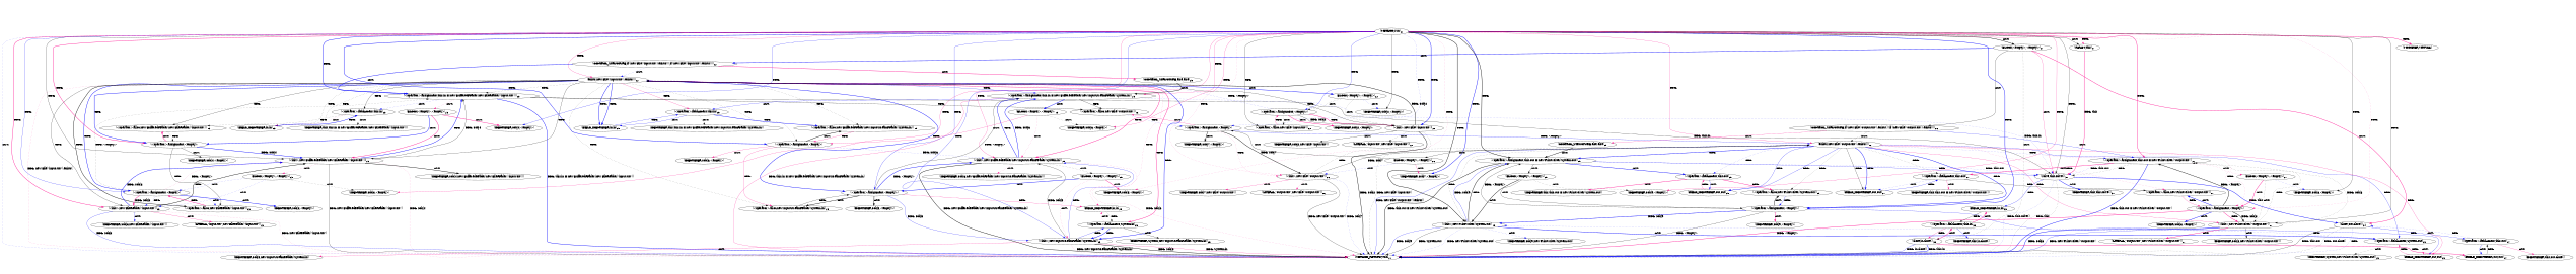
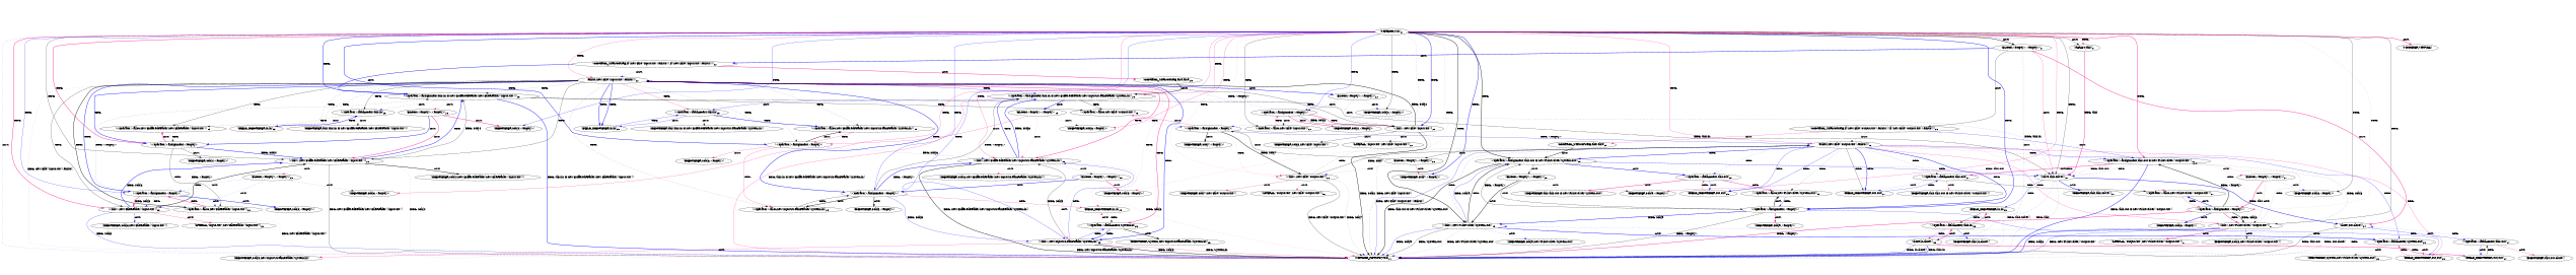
  digraph {
    edge [color=blue style=solid]
    n1 [label=<(METHOD,run)<SUB>21</SUB>>]
    n2 [label=<(PARAM,this)<SUB>21</SUB>>]
    n3 [label=<(BLOCK,&lt;empty&gt;,&lt;empty&gt;)<SUB>21</SUB>>]
    n4 [label=<(exists,new File(&quot;input.txt&quot;).exists())<SUB>22</SUB>>]
    n5 [label=<(&lt;operator&gt;.assignment,&lt;empty&gt;)>]
    n6 [label=<(&lt;operator&gt;.alloc,new File(&quot;input.txt&quot;))<SUB>22</SUB>>]
    n7 [label=<(&lt;init&gt;,new File(&quot;input.txt&quot;))<SUB>22</SUB>>]
    n8 [label=<(IDENTIFIER,$obj2,&lt;empty&gt;)>]
    n9 [label=<(&lt;operator&gt;.assignment,this.in = new BufferedReader(new FileReader(&quot;input.txt&quot;)))<SUB>23</SUB>>]
    n10 [label=<(&lt;operator&gt;.assignment,&lt;empty&gt;)>]
    n11 [label=<(&lt;init&gt;,new BufferedReader(new FileReader(&quot;input.txt&quot;)))<SUB>23</SUB>>]
    n12 [label=<(&lt;operator&gt;.assignment,&lt;empty&gt;)>]
    n13 [label=<(&lt;init&gt;,new FileReader(&quot;input.txt&quot;))<SUB>23</SUB>>]
    n14 [label=<(IDENTIFIER,$obj3,&lt;empty&gt;)>]
    n15 [label=<(IDENTIFIER,$obj4,&lt;empty&gt;)>]
    n16 [label=<(&lt;operator&gt;.assignment,this.in = new BufferedReader(new InputStreamReader(System.in)))<SUB>25</SUB>>]
    n17 [label=<(&lt;operator&gt;.assignment,&lt;empty&gt;)>]
    n18 [label=<(&lt;init&gt;,new BufferedReader(new InputStreamReader(System.in)))<SUB>25</SUB>>]
    n19 [label=<(&lt;operator&gt;.assignment,&lt;empty&gt;)>]
    n20 [label=<(&lt;init&gt;,new InputStreamReader(System.in))<SUB>25</SUB>>]
    n21 [label=<(IDENTIFIER,$obj5,&lt;empty&gt;)>]
    n22 [label=<(IDENTIFIER,$obj6,&lt;empty&gt;)>]
    n23 [label=<(exists,new File(&quot;output.txt&quot;).exists())<SUB>26</SUB>>]
    n24 [label=<(&lt;operator&gt;.assignment,&lt;empty&gt;)>]
    n25 [label=<(&lt;init&gt;,new File(&quot;output.txt&quot;))<SUB>26</SUB>>]
    n26 [label=<(IDENTIFIER,$obj7,&lt;empty&gt;)>]
    n27 [label=<(&lt;operator&gt;.assignment,this.out = new PrintWriter(&quot;output.txt&quot;))<SUB>27</SUB>>]
    n28 [label=<(&lt;operator&gt;.assignment,&lt;empty&gt;)>]
    n29 [label=<(&lt;init&gt;,new PrintWriter(&quot;output.txt&quot;))<SUB>27</SUB>>]
    n30 [label=<(IDENTIFIER,$obj8,&lt;empty&gt;)>]
    n31 [label=<(&lt;operator&gt;.assignment,this.out = new PrintWriter(System.out))<SUB>29</SUB>>]
    n32 [label=<(&lt;operator&gt;.assignment,&lt;empty&gt;)>]
    n33 [label=<(&lt;init&gt;,new PrintWriter(System.out))<SUB>29</SUB>>]
    n34 [label=<(IDENTIFIER,$obj9,&lt;empty&gt;)>]
    n35 [label=<(solve,this.solve())<SUB>31</SUB>>]
    n36 [label=<(MODIFIER,VIRTUAL)>]
    n37 [label=<(METHOD_RETURN,void)<SUB>21</SUB>>]
    n38 [label=<(CONTROL_STRUCTURE,if (new File(&quot;input.txt&quot;).exists()),if (new File(&quot;input.txt&quot;).exists()))<SUB>22</SUB>>]
    n39 [label=<(CONTROL_STRUCTURE,if (new File(&quot;output.txt&quot;).exists()),if (new File(&quot;output.txt&quot;).exists()))<SUB>26</SUB>>]
    n40 [label=<(close,in.close())<SUB>33</SUB>>]
    n41 [label=<(close,out.close())<SUB>34</SUB>>]
    n42 [label=<(BLOCK,&lt;empty&gt;,&lt;empty&gt;)<SUB>22</SUB>>]
    n43 [label=<(&lt;operator&gt;.fieldAccess,this.in)<SUB>23</SUB>>]
    n44 [label=<(FIELD_IDENTIFIER,in,in)<SUB>23</SUB>>]
    n45 [label=<(&lt;operator&gt;.alloc,new BufferedReader(new FileReader(&quot;input.txt&quot;)))<SUB>23</SUB>>]
    n46 [label=<(&lt;operator&gt;.alloc,new FileReader(&quot;input.txt&quot;))<SUB>23</SUB>>]
    n47 [label=<(&lt;operator&gt;.fieldAccess,this.in)<SUB>25</SUB>>]
    n48 [label=<(FIELD_IDENTIFIER,in,in)<SUB>25</SUB>>]
    n49 [label=<(&lt;operator&gt;.alloc,new BufferedReader(new InputStreamReader(System.in)))<SUB>25</SUB>>]
    n50 [label=<(&lt;operator&gt;.alloc,new InputStreamReader(System.in))<SUB>25</SUB>>]
    n51 [label=<(&lt;operator&gt;.fieldAccess,System.in)<SUB>25</SUB>>]
    n52 [label=<(FIELD_IDENTIFIER,in,in)<SUB>25</SUB>>]
    n53 [label=<(IDENTIFIER,$obj2,&lt;empty&gt;)>]
    n54 [label=<(IDENTIFIER,$obj2,new File(&quot;input.txt&quot;))>]
    n55 [label=<(LITERAL,&quot;input.txt&quot;,new File(&quot;input.txt&quot;))<SUB>22</SUB>>]
    n56 [label=<(BLOCK,&lt;empty&gt;,&lt;empty&gt;)<SUB>23</SUB>>]
    n57 [label=<(&lt;operator&gt;.alloc,new File(&quot;output.txt&quot;))<SUB>26</SUB>>]
    n58 [label=<(IDENTIFIER,$obj4,&lt;empty&gt;)>]
    n59 [label=<(IDENTIFIER,$obj4,new BufferedReader(new FileReader(&quot;input.txt&quot;)))>]
    n60 [label=<(BLOCK,&lt;empty&gt;,&lt;empty&gt;)<SUB>23</SUB>>]
    n61 [label=<(IDENTIFIER,$obj3,&lt;empty&gt;)>]
    n62 [label=<(IDENTIFIER,$obj3,new FileReader(&quot;input.txt&quot;))>]
    n63 [label=<(LITERAL,&quot;input.txt&quot;,new FileReader(&quot;input.txt&quot;))<SUB>23</SUB>>]
    n64 [label=<(BLOCK,&lt;empty&gt;,&lt;empty&gt;)<SUB>25</SUB>>]
    n65 [label=<(IDENTIFIER,$obj6,&lt;empty&gt;)>]
    n66 [label=<(IDENTIFIER,$obj6,new BufferedReader(new InputStreamReader(System.in)))>]
    n67 [label=<(BLOCK,&lt;empty&gt;,&lt;empty&gt;)<SUB>25</SUB>>]
    n68 [label=<(IDENTIFIER,$obj5,&lt;empty&gt;)>]
    n69 [label=<(IDENTIFIER,$obj5,new InputStreamReader(System.in))>]
    n70 [label=<(BLOCK,&lt;empty&gt;,&lt;empty&gt;)<SUB>26</SUB>>]
    n71 [label=<(&lt;operator&gt;.fieldAccess,this.out)<SUB>27</SUB>>]
    n72 [label=<(FIELD_IDENTIFIER,out,out)<SUB>27</SUB>>]
    n73 [label=<(&lt;operator&gt;.alloc,new PrintWriter(&quot;output.txt&quot;))<SUB>27</SUB>>]
    n74 [label=<(&lt;operator&gt;.fieldAccess,this.out)<SUB>29</SUB>>]
    n75 [label=<(FIELD_IDENTIFIER,out,out)<SUB>29</SUB>>]
    n76 [label=<(&lt;operator&gt;.alloc,new PrintWriter(System.out))<SUB>29</SUB>>]
    n77 [label=<(&lt;operator&gt;.fieldAccess,System.out)<SUB>29</SUB>>]
    n78 [label=<(FIELD_IDENTIFIER,out,out)<SUB>29</SUB>>]
    n79 [label=<(IDENTIFIER,$obj7,&lt;empty&gt;)>]
    n80 [label=<(IDENTIFIER,$obj7,new File(&quot;output.txt&quot;))>]
    n81 [label=<(LITERAL,&quot;output.txt&quot;,new File(&quot;output.txt&quot;))<SUB>26</SUB>>]
    n82 [label=<(BLOCK,&lt;empty&gt;,&lt;empty&gt;)<SUB>27</SUB>>]
    n83 [label=<(IDENTIFIER,$obj8,&lt;empty&gt;)>]
    n84 [label=<(IDENTIFIER,$obj8,new PrintWriter(&quot;output.txt&quot;))>]
    n85 [label=<(LITERAL,&quot;output.txt&quot;,new PrintWriter(&quot;output.txt&quot;))<SUB>27</SUB>>]
    n86 [label=<(BLOCK,&lt;empty&gt;,&lt;empty&gt;)<SUB>29</SUB>>]
    n87 [label=<(IDENTIFIER,$obj9,&lt;empty&gt;)>]
    n88 [label=<(IDENTIFIER,$obj9,new PrintWriter(System.out))>]
    n89 [label=<(IDENTIFIER,this,this.solve())<SUB>31</SUB>>]
    n90 [label=<(FIELD_IDENTIFIER,in,in)<SUB>33</SUB>>]
    n91 [label=<(CONTROL_STRUCTURE,else,else)<SUB>25</SUB>>]
    n92 [label=<(CONTROL_STRUCTURE,else,else)<SUB>29</SUB>>]
    n93 [label=<(&lt;operator&gt;.fieldAccess,this.in)<SUB>33</SUB>>]
    n94 [label=<(FIELD_IDENTIFIER,out,out)<SUB>34</SUB>>]
    n95 [label=<(&lt;operator&gt;.fieldAccess,this.out)<SUB>34</SUB>>]
    n96 [label=<(IDENTIFIER,this,this.in = new BufferedReader(new FileReader(&quot;input.txt&quot;)))>]
    n97 [label=<(IDENTIFIER,this,this.in = new BufferedReader(new InputStreamReader(System.in)))>]
    n98 [label=<(IDENTIFIER,System,new InputStreamReader(System.in))<SUB>25</SUB>>]
    n99 [label=<(IDENTIFIER,this,this.out = new PrintWriter(&quot;output.txt&quot;))>]
    n100 [label=<(IDENTIFIER,this,this.out = new PrintWriter(System.out))>]
    n101 [label=<(IDENTIFIER,System,new PrintWriter(System.out))<SUB>29</SUB>>]
    n102 [label=<(IDENTIFIER,this,in.close())>]
    n103 [label=<(IDENTIFIER,this,out.close())>]
    n1 -> n2 [color=black label="AST: "]
    n1 -> n2 [color=deeppink label="DDG: " style=dotted]
    n1 -> n3 [color=black label="AST: " style=bold]
    n1 -> n4 [color=deeppink label="DDG: "]
    n1 -> n5 [label="DDG: "]
    n1 -> n6 [color=black label="CFG: "]
    n1 -> n7 [label="DDG: " style=bold]
    n1 -> n8 [color=black label="DDG: "]
    n1 -> n9 [label="DDG: " style=bold]
    n1 -> n10 [color=deeppink label="DDG: " style=bold]
    n1 -> n11 [color=black label="DDG: "]
    n1 -> n12 [label="DDG: "]
    n1 -> n13 [color=deeppink label="DDG: " style=bold]
    n1 -> n14 [color=deeppink label="DDG: "]
    n1 -> n15 [label="DDG: "]
    n1 -> n16 [color=deeppink label="DDG: "]
    n1 -> n17 [label="DDG: " style=bold]
    n1 -> n18 [color=deeppink label="DDG: "]
    n1 -> n19 [label="DDG: "]
    n1 -> n20 [label="DDG: "]
    n1 -> n21 [color=deeppink label="DDG: " style=dotted]
    n1 -> n22 [color=deeppink label="DDG: "]
    n1 -> n23 [color=deeppink label="DDG: "]
    n1 -> n24 [label="DDG: " style=dotted]
    n1 -> n25 [color=deeppink label="DDG: " style=dotted]
    n1 -> n26 [label="DDG: " style=bold]
    n1 -> n27 [color=deeppink label="DDG: " style=bold]
    n1 -> n28 [color=deeppink label="DDG: " style=dotted]
    n1 -> n29 [color=black label="DDG: "]
    n1 -> n30 [color=black label="DDG: "]
    n1 -> n31 [color=black label="DDG: " style=bold]
    n1 -> n32 [label="DDG: " style=bold]
    n1 -> n33 [color=black label="DDG: " style=bold]
    n1 -> n34 [color=deeppink label="DDG: "]
    n1 -> n35 [color=black label="DDG: "]
-   n1 -> n36 [color=deeppink label="CFG: " style=bold]
+   n1 -> n36 [color=deeppink label="AST: " style=bold]
    n1 -> n37 [label="AST: " style=dotted]
    n2 -> n35 [color=deeppink label="DDG: this" style=bold]
    n3 -> n35 [color=deeppink label="AST: "]
    n3 -> n38 [label="AST: " style=bold]
    n3 -> n39 [color=black label="AST: "]
    n3 -> n40 [color=black label="AST: " style=dotted]
    n3 -> n41 [color=deeppink label="AST: " style=bold]
    n4 -> n9 [color=black label="CDG: " style=dotted]
    n4 -> n10 [label="CDG: " style=bold]
    n4 -> n11 [color=black label="CDG: "]
    n4 -> n12 [label="CDG: " style=bold]
    n4 -> n13 [color=black label="CDG: "]
    n4 -> n16 [label="CDG: "]
    n4 -> n17 [color=black label="CDG: " style=dotted]
    n4 -> n18 [color=deeppink label="CDG: " style=bold]
    n4 -> n19 [label="CDG: " style=bold]
    n4 -> n20 [label="CDG: " style=bold]
    n4 -> n37 [color=deeppink label="DDG: new File(&quot;input.txt&quot;).exists()" style=dotted]
    n4 -> n42 [label="AST: " style=bold]
    n4 -> n43 [color=black label="CDG: "]
    n4 -> n44 [color=black label="CFG: " style=dotted]
    n4 -> n44 [color=black label="CDG: " style=dotted]
    n4 -> n45 [color=black label="CDG: "]
    n4 -> n46 [color=black label="CDG: " style=bold]
    n4 -> n47 [color=deeppink label="CDG: "]
    n4 -> n48 [label="CFG: " style=bold]
    n4 -> n48 [label="CDG: " style=bold]
    n4 -> n49 [color=black label="CDG: " style=dotted]
    n4 -> n50 [color=black label="CDG: " style=dotted]
    n4 -> n51 [color=deeppink label="CDG: " style=bold]
    n4 -> n52 [color=deeppink label="CDG: " style=dotted]
    n5 -> n4 [label="DDG: &lt;empty&gt;" style=dotted]
    n5 -> n6 [color=black label="AST: " style=dotted]
    n5 -> n7 [color=deeppink label="CFG: " style=bold]
    n5 -> n7 [color=black label="DDG: $obj2"]
    n5 -> n53 [color=deeppink label="AST: " style=bold]
    n6 -> n5 [color=deeppink label="CFG: "]
    n7 -> n4 [color=black label="CFG: "]
    n7 -> n4 [color=black label="DDG: $obj2" style=bold]
    n7 -> n37 [color=black label="DDG: $obj2" style=bold]
    n7 -> n37 [color=black label="DDG: new File(&quot;input.txt&quot;)" style=dotted]
    n7 -> n54 [color=black label="AST: "]
    n7 -> n55 [color=black label="AST: " style=dotted]
    n9 -> n35 [color=black label="DDG: this.in"]
    n9 -> n37 [label="DDG: this.in = new BufferedReader(new FileReader(&quot;input.txt&quot;))" style=bold]
    n9 -> n43 [label="AST: " style=dotted]
    n9 -> n56 [color=deeppink label="AST: " style=dotted]
    n9 -> n57 [color=black label="CFG: "]
    n10 -> n11 [label="DDG: $obj4" style=bold]
    n10 -> n45 [color=deeppink label="AST: " style=bold]
    n10 -> n46 [color=black label="CFG: "]
    n10 -> n58 [color=black label="AST: "]
    n11 -> n9 [label="CFG: " style=bold]
    n11 -> n9 [color=black label="DDG: $obj4"]
    n11 -> n37 [color=deeppink label="DDG: $obj4" style=dotted]
    n11 -> n37 [color=black label="DDG: new BufferedReader(new FileReader(&quot;input.txt&quot;))"]
    n11 -> n59 [color=black label="AST: " style=bold]
    n11 -> n60 [color=deeppink label="AST: " style=dotted]
    n12 -> n9 [color=black label="DDG: &lt;empty&gt;" style=dotted]
    n12 -> n11 [color=deeppink label="DDG: &lt;empty&gt;" style=dotted]
    n12 -> n13 [label="CFG: " style=dotted]
    n12 -> n13 [color=deeppink label="DDG: $obj3" style=bold]
    n12 -> n46 [label="AST: " style=dotted]
    n12 -> n61 [label="AST: " style=bold]
    n13 -> n11 [color=black label="CFG: " style=bold]
    n13 -> n11 [label="DDG: $obj3" style=bold]
    n13 -> n37 [label="DDG: $obj3"]
    n13 -> n37 [color=deeppink label="DDG: new FileReader(&quot;input.txt&quot;)" style=dotted]
    n13 -> n62 [label="AST: "]
    n13 -> n63 [color=deeppink label="AST: "]
    n16 -> n35 [label="DDG: this.in" style=dotted]
    n16 -> n37 [color=deeppink label="DDG: this.in = new BufferedReader(new InputStreamReader(System.in))"]
    n16 -> n47 [label="AST: "]
    n16 -> n57 [color=black label="CFG: "]
    n16 -> n64 [label="AST: " style=bold]
    n17 -> n18 [label="DDG: $obj6" style=dotted]
    n17 -> n49 [color=black label="AST: " style=bold]
    n17 -> n50 [color=deeppink label="CFG: "]
    n17 -> n65 [color=deeppink label="AST: "]
    n18 -> n16 [label="CFG: " style=bold]
    n18 -> n16 [label="DDG: $obj6" style=bold]
    n18 -> n37 [color=deeppink label="DDG: $obj6" style=dotted]
    n18 -> n37 [color=black label="DDG: new BufferedReader(new InputStreamReader(System.in))" style=bold]
    n18 -> n66 [color=deeppink label="AST: " style=dotted]
    n18 -> n67 [color=black label="AST: " style=dotted]
    n19 -> n16 [color=black label="DDG: &lt;empty&gt;"]
    n19 -> n18 [label="DDG: &lt;empty&gt;" style=bold]
    n19 -> n20 [label="DDG: $obj5"]
    n19 -> n50 [color=black label="AST: " style=bold]
    n19 -> n52 [color=deeppink label="CFG: "]
    n19 -> n68 [color=black label="AST: " style=bold]
    n20 -> n18 [label="CFG: "]
    n20 -> n18 [color=black label="DDG: $obj5"]
    n20 -> n37 [color=black label="DDG: $obj5" style=bold]
    n20 -> n37 [color=deeppink label="DDG: System.in"]
    n20 -> n37 [color=deeppink label="DDG: new InputStreamReader(System.in)" style=dotted]
    n20 -> n51 [label="CFG: "]
    n20 -> n69 [color=deeppink label="AST: "]
    n23 -> n27 [label="CDG: " style=dotted]
    n23 -> n28 [color=deeppink label="CDG: " style=dotted]
    n23 -> n29 [color=deeppink label="CDG: "]
    n23 -> n31 [label="CDG: " style=bold]
    n23 -> n32 [label="CDG: " style=bold]
    n23 -> n33 [color=black label="CDG: " style=dotted]
    n23 -> n37 [label="DDG: new File(&quot;output.txt&quot;).exists()"]
    n23 -> n70 [color=black label="AST: "]
    n23 -> n71 [color=black label="CDG: " style=dotted]
    n23 -> n72 [label="CFG: " style=bold]
    n23 -> n72 [color=black label="CDG: "]
    n23 -> n73 [color=deeppink label="CDG: " style=dotted]
    n23 -> n74 [label="CDG: " style=dotted]
    n23 -> n75 [label="CFG: "]
    n23 -> n75 [label="CDG: "]
    n23 -> n76 [color=black label="CDG: " style=dotted]
    n23 -> n77 [label="CDG: "]
    n23 -> n78 [color=deeppink label="CDG: "]
    n24 -> n23 [label="DDG: &lt;empty&gt;"]
    n24 -> n25 [color=deeppink label="CFG: " style=dotted]
    n24 -> n25 [color=black label="DDG: $obj7" style=bold]
    n24 -> n57 [color=deeppink label="AST: "]
    n24 -> n79 [color=black label="AST: " style=bold]
    n25 -> n23 [color=black label="CFG: " style=dotted]
    n25 -> n23 [color=black label="DDG: $obj7"]
    n25 -> n37 [label="DDG: $obj7" style=dotted]
    n25 -> n37 [color=black label="DDG: new File(&quot;output.txt&quot;)"]
    n25 -> n80 [color=deeppink label="AST: "]
    n25 -> n81 [color=deeppink label="AST: " style=dotted]
    n27 -> n35 [color=black label="CFG: " style=dotted]
    n27 -> n35 [label="DDG: this.out" style=dotted]
    n27 -> n37 [label="DDG: this.out = new PrintWriter(&quot;output.txt&quot;)" style=bold]
    n27 -> n71 [color=deeppink label="AST: " style=bold]
    n27 -> n82 [color=deeppink label="AST: " style=dotted]
    n28 -> n27 [color=black label="DDG: &lt;empty&gt;" style=bold]
    n28 -> n29 [color=deeppink label="CFG: " style=bold]
    n28 -> n29 [color=black label="DDG: $obj8" style=bold]
    n28 -> n37 [color=deeppink label="DDG: &lt;empty&gt;" style=bold]
    n28 -> n73 [label="AST: " style=bold]
    n28 -> n83 [label="AST: " style=bold]
    n29 -> n27 [color=black label="CFG: " style=dotted]
    n29 -> n27 [color=black label="DDG: $obj8" style=dotted]
    n29 -> n37 [label="DDG: $obj8" style=bold]
    n29 -> n37 [label="DDG: new PrintWriter(&quot;output.txt&quot;)"]
    n29 -> n84 [color=black label="AST: "]
    n29 -> n85 [color=deeppink label="AST: " style=bold]
    n31 -> n35 [label="CFG: "]
    n31 -> n35 [label="DDG: this.out" style=dotted]
    n31 -> n37 [color=black label="DDG: this.out = new PrintWriter(System.out)" style=bold]
    n31 -> n74 [label="AST: " style=bold]
    n31 -> n86 [color=black label="AST: "]
    n32 -> n31 [color=black label="DDG: &lt;empty&gt;"]
    n32 -> n33 [label="DDG: $obj9" style=bold]
    n32 -> n37 [color=black label="DDG: &lt;empty&gt;"]
    n32 -> n76 [color=black label="AST: " style=bold]
    n32 -> n78 [label="CFG: "]
    n32 -> n87 [color=deeppink label="AST: " style=bold]
    n33 -> n31 [color=black label="CFG: " style=bold]
    n33 -> n31 [label="DDG: $obj9"]
    n33 -> n37 [label="DDG: $obj9"]
    n33 -> n37 [color=black label="DDG: System.out"]
    n33 -> n37 [label="DDG: new PrintWriter(System.out)" style=dotted]
    n33 -> n77 [label="AST: " style=bold]
    n33 -> n88 [label="AST: " style=dotted]
    n35 -> n37 [color=black label="DDG: this" style=dotted]
    n35 -> n37 [label="DDG: this.solve()" style=dotted]
    n35 -> n41 [label="DDG: this" style=bold]
    n35 -> n89 [label="AST: " style=bold]
    n35 -> n90 [label="CFG: "]
    n38 -> n4 [label="AST: " style=dotted]
    n38 -> n9 [label="AST: " style=bold]
    n38 -> n91 [color=deeppink label="AST: " style=bold]
    n39 -> n23 [color=black label="AST: " style=dotted]
    n39 -> n27 [label="AST: "]
    n39 -> n92 [color=deeppink label="AST: "]
    n40 -> n37 [label="DDG: this.in" style=bold]
    n40 -> n37 [label="DDG: in.close()"]
    n40 -> n93 [color=deeppink label="AST: " style=bold]
    n40 -> n94 [color=deeppink label="CFG: " style=bold]
    n41 -> n37 [label="CFG: " style=dotted]
    n41 -> n37 [color=black label="DDG: this.out"]
    n41 -> n37 [color=black label="DDG: out.close()" style=dotted]
    n41 -> n95 [label="AST: "]
    n42 -> n5 [color=black label="AST: " style=dotted]
    n42 -> n7 [color=black label="AST: " style=dotted]
    n42 -> n8 [label="AST: " style=dotted]
    n43 -> n44 [color=deeppink label="AST: " style=dotted]
    n43 -> n45 [color=black label="CFG: " style=dotted]
    n43 -> n96 [color=black label="AST: " style=dotted]
    n44 -> n43 [label="CFG: " style=bold]
    n45 -> n10 [color=black label="CFG: " style=dotted]
    n46 -> n12 [color=deeppink label="CFG: " style=bold]
    n47 -> n48 [label="AST: "]
    n47 -> n49 [label="CFG: " style=bold]
    n47 -> n97 [color=black label="AST: " style=dotted]
    n48 -> n47 [label="CFG: "]
    n49 -> n17 [color=deeppink label="CFG: "]
    n50 -> n19 [color=black label="CFG: "]
    n51 -> n20 [label="CFG: " style=bold]
    n51 -> n52 [color=deeppink label="AST: " style=dotted]
-   n51 -> n98 [color=black label="AST: "]
+   n51 -> n98 [color=black label="AST: " style=bold]
    n52 -> n51 [color=black label="CFG: " style=dotted]
    n56 -> n10 [label="AST: " style=bold]
    n56 -> n11 [color=deeppink label="AST: " style=bold]
    n56 -> n15 [color=deeppink label="AST: " style=bold]
    n57 -> n24 [label="CFG: " style=dotted]
    n60 -> n12 [label="AST: " style=dotted]
    n60 -> n13 [label="AST: " style=dotted]
    n60 -> n14 [color=black label="AST: " style=dotted]
    n64 -> n17 [color=deeppink label="AST: "]
    n64 -> n18 [color=deeppink label="AST: " style=dotted]
    n64 -> n22 [color=black label="AST: " style=dotted]
    n67 -> n19 [label="AST: " style=bold]
    n67 -> n20 [color=deeppink label="AST: " style=dotted]
    n67 -> n21 [color=deeppink label="AST: " style=bold]
    n70 -> n24 [color=black label="AST: "]
    n70 -> n25 [label="AST: " style=dotted]
    n70 -> n26 [color=deeppink label="AST: "]
    n71 -> n72 [label="AST: " style=dotted]
    n71 -> n73 [color=black label="CFG: "]
    n71 -> n99 [color=deeppink label="AST: "]
    n72 -> n71 [label="CFG: "]
    n73 -> n28 [color=deeppink label="CFG: "]
    n74 -> n75 [label="AST: "]
    n74 -> n76 [color=deeppink label="CFG: " style=bold]
    n74 -> n100 [color=deeppink label="AST: " style=bold]
    n75 -> n74 [color=deeppink label="CFG: "]
    n76 -> n32 [label="CFG: "]
    n77 -> n33 [label="CFG: " style=dotted]
    n77 -> n78 [color=deeppink label="AST: " style=dotted]
    n77 -> n101 [color=black label="AST: " style=dotted]
    n78 -> n77 [color=deeppink label="CFG: "]
    n82 -> n28 [color=deeppink label="AST: " style=bold]
    n82 -> n29 [color=black label="AST: " style=dotted]
    n82 -> n30 [label="AST: " style=dotted]
    n86 -> n32 [color=black label="AST: "]
    n86 -> n33 [color=black label="AST: " style=bold]
    n86 -> n34 [color=black label="AST: " style=dotted]
    n90 -> n93 [color=black label="CFG: "]
    n91 -> n16 [color=black label="AST: " style=bold]
    n92 -> n31 [color=black label="AST: " style=bold]
    n93 -> n40 [color=deeppink label="CFG: "]
    n93 -> n90 [color=deeppink label="AST: " style=bold]
    n93 -> n102 [label="AST: "]
    n94 -> n95 [color=black label="CFG: "]
    n95 -> n41 [label="CFG: " style=dotted]
    n95 -> n94 [label="AST: "]
    n95 -> n103 [color=deeppink label="AST: "]
  }
